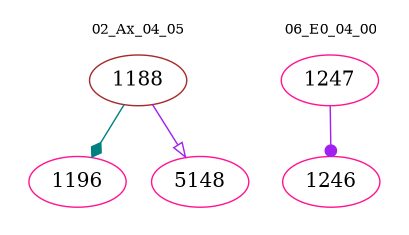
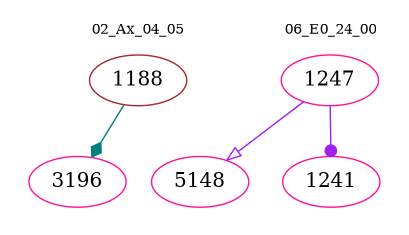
  digraph {
    node [color=deeppink]
    edge [color=purple]
    n1 [color=brown label=1188]
    n2 [label=5148]
-   n3 [label=1196]
+   n3 [label=3196]
    n4 [label=1247]
-   n5 [label=1246]
+   n5 [label=1241]
    subgraph cluster_1 {
      color=white
      fontsize=10
      label="02_Ax_04_05"
      n1
      n2
      n3
    }
    subgraph cluster_2 {
      color=white
      fontsize=10
-     label="06_E0_04_00"
+     label="06_E0_24_00"
      n4
      n5
    }
-   n1 -> n2 [arrowhead=onormal]
+   n4 -> n2 [arrowhead=onormal]
    n1 -> n3 [arrowhead=diamond color=teal]
    n4 -> n5 [arrowhead=dot]
  }
